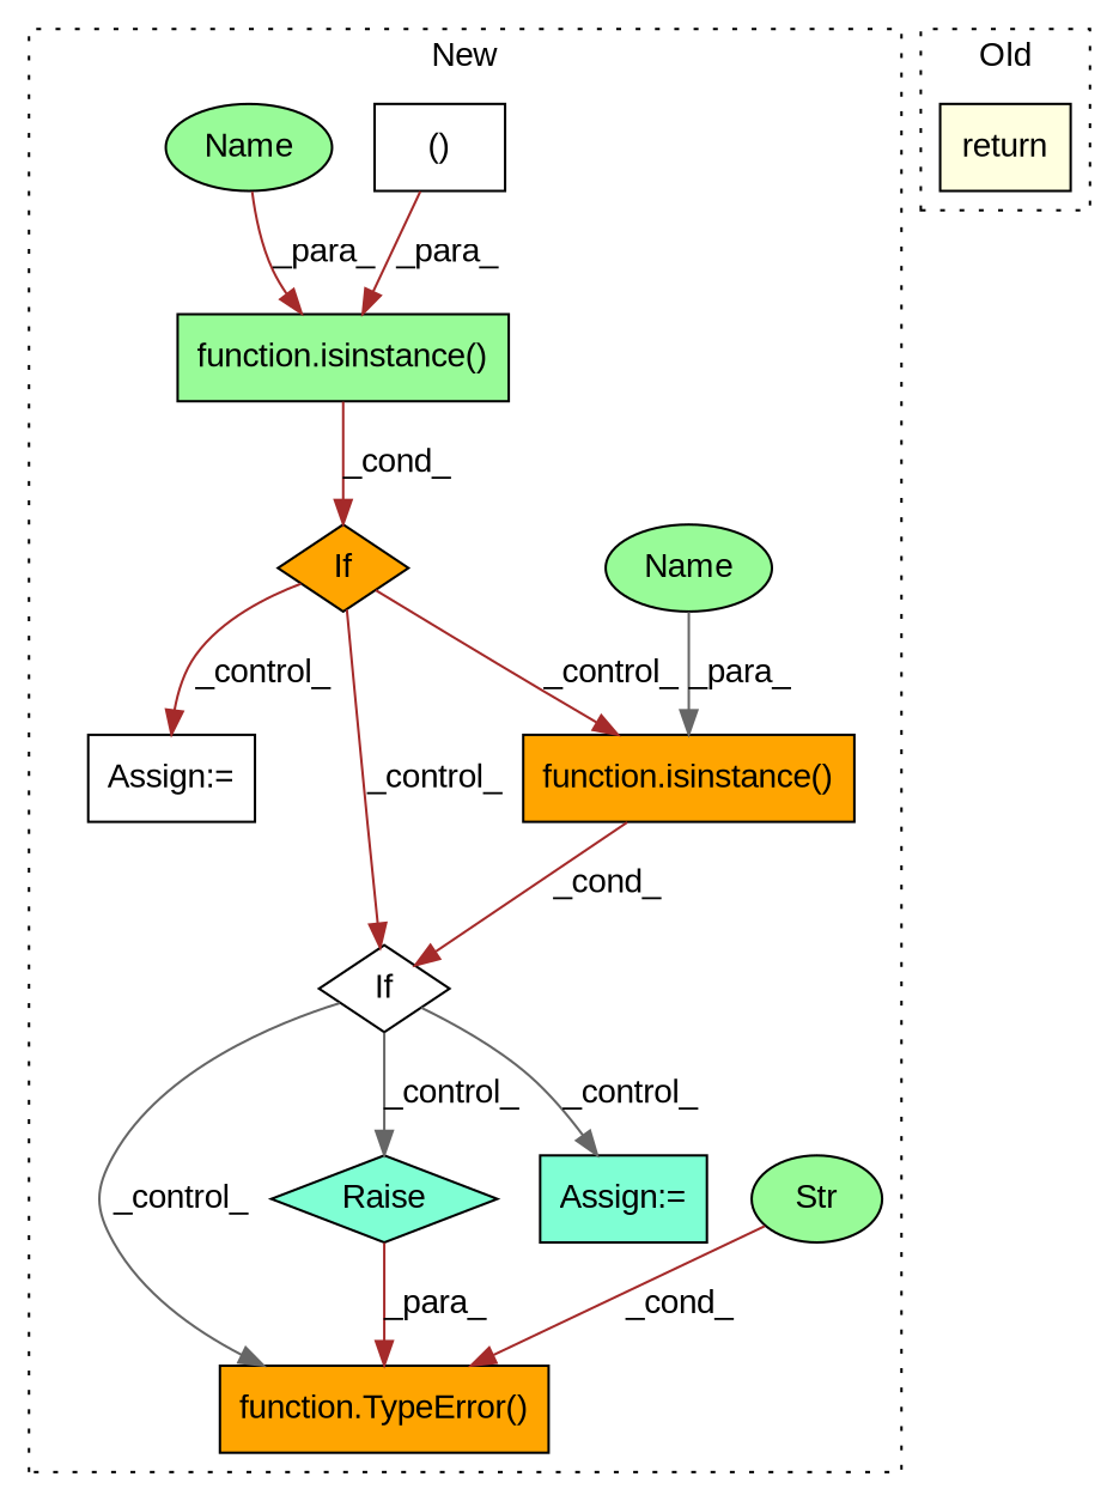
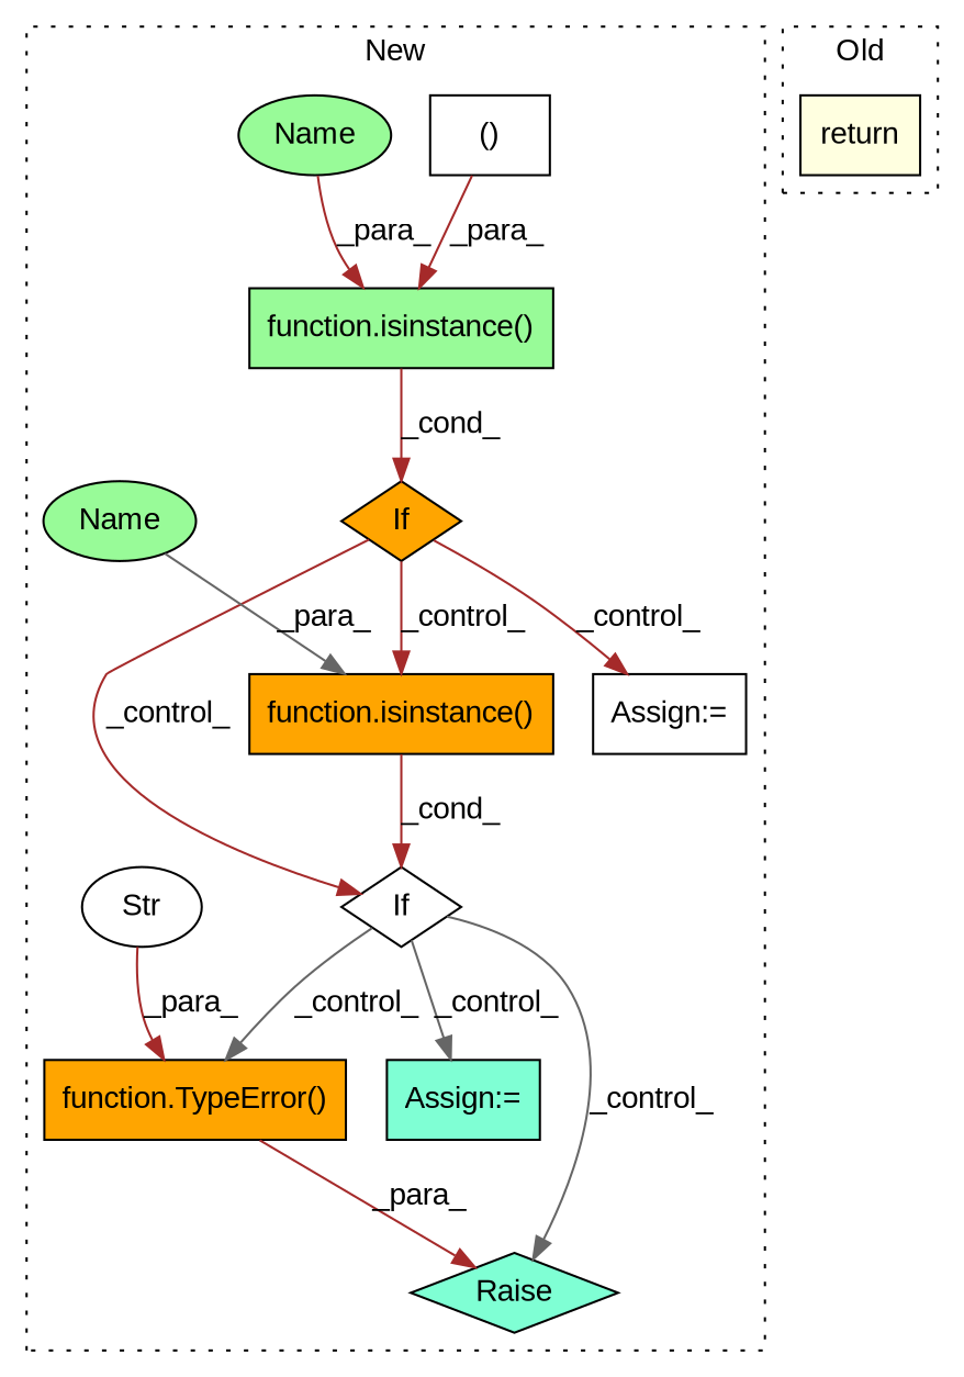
  digraph {
    fontname="Liberation Sans"
    node [a=75 fillcolor=white fontname="Liberation Sans" l=3 shape=box style=filled]
    edge [color=brown fontname="Liberation Sans"]
    n1 [fillcolor=orange l="10,1" label="function.TypeError()" s="31543,31662"]
    n2 [a=91 fillcolor=aquamarine l=6 label=Raise s=31537 shape=diamond]
    n3 [a=96 fillcolor=orange label=If s=31210 shape=diamond]
    n4 [a=68 label="Assign:=" s=31428]
    n5 [a=68 fillcolor=aquamarine label="Assign:=" s=31673]
    n6 [a=96 label=If s=31495 shape=diamond]
-   n7 [a=66 fillcolor=palegreen l=109 label=Str s=31553 shape=ellipse]
+   n7 [a=66 l=109 label=Str s=31553 shape=ellipse]
    n8 [fillcolor=orange l="11,1" label="function.isinstance()" s="31502,31522"]
    n9 [fillcolor=palegreen l="11,1" label="function.isinstance()" s="31213,31239"]
    n10 [a=54 l=7 label="()" s=31231]
    n11 [a=87 fillcolor=palegreen l=1 label=Name s=31513 shape=ellipse]
    n12 [a=87 fillcolor=palegreen l=1 label=Name s=31224 shape=ellipse]
    n13 [a=93 fillcolor=lightyellow l=7 label=return s=3065]
    subgraph cluster_1 {
      label=New
      style=dotted
      n1
      n2
      n3
      n4
      n5
      n6
      n7
      n8
      n9
      n10
      n11
      n12
    }
    subgraph cluster_2 {
      label=Old
      style=dotted
      n13
    }
-   n2 -> n1 [label=_para_]
+   n1 -> n2 [label=_para_]
    n3 -> n4 [label=_control_]
    n3 -> n6 [label=_control_]
    n3 -> n8 [label=_control_]
    n6 -> n1 [color=gray40 label=_control_]
    n6 -> n2 [color=gray40 label=_control_]
    n6 -> n5 [color=gray40 label=_control_]
-   n7 -> n1 [label=_cond_]
+   n7 -> n1 [label=_para_]
    n8 -> n6 [label=_cond_]
    n9 -> n3 [label=_cond_]
    n10 -> n9 [label=_para_]
    n11 -> n8 [color=gray40 label=_para_]
    n12 -> n9 [label=_para_]
  }
